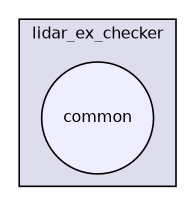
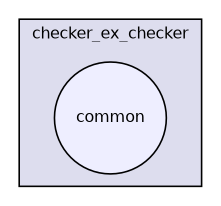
  digraph {
    compound=true
    n1 [fillcolor="#eeeeff" fontname=Helvetica fontsize=10 label=common pencolor=black shape=circle style=filled]
    subgraph cluster_1 {
      bgcolor="#ddddee"
      fontname=Helvetica
      fontsize=10
-     label=lidar_ex_checker
+     label=checker_ex_checker
      pencolor=black
      n1
    }
  }
